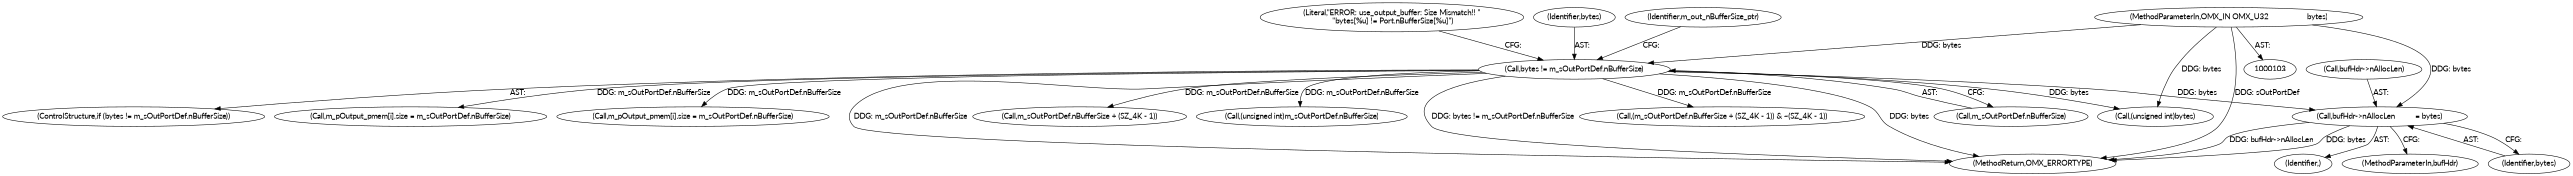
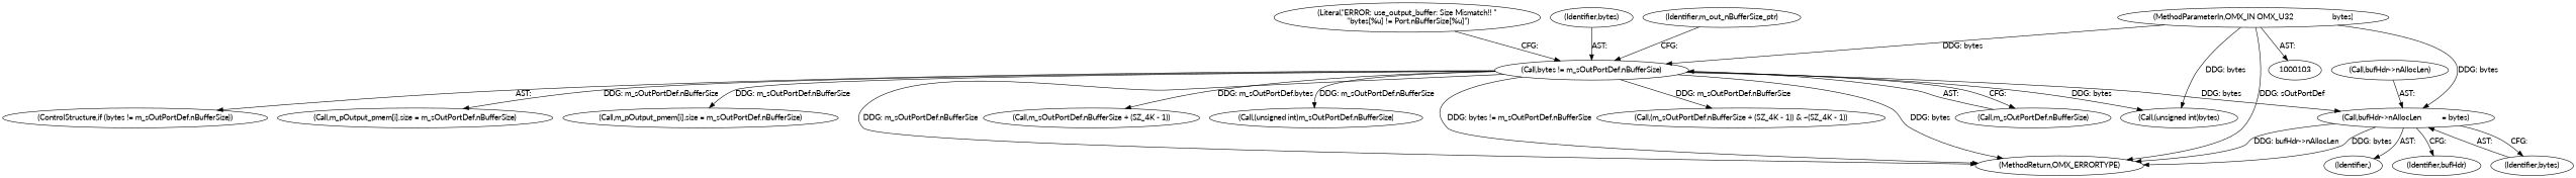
  digraph {
    fontname=Lato
    node [fontname=Lato]
    edge [fontname=Lato]
    n1 [label="(Call,bufHdr->nAllocLen          = bytes)"]
    n2 [label="(Identifier,bytes)"]
    n3 [label="(Identifier,)"]
    n4 [label="(MethodReturn,OMX_ERRORTYPE)"]
-   n5 [label="(MethodParameterIn,bufHdr)"]
+   n5 [label="(Identifier,bufHdr)"]
    n6 [label="(Call,bytes != m_sOutPortDef.nBufferSize)"]
    n7 [label="(Call,m_sOutPortDef.nBufferSize + (SZ_4K - 1))"]
    n8 [label="(Call,(unsigned int)m_sOutPortDef.nBufferSize)"]
    n9 [label="(Call,(m_sOutPortDef.nBufferSize + (SZ_4K - 1)) & ~(SZ_4K - 1))"]
    n10 [label="(Call,(unsigned int)bytes)"]
    n11 [label="(Call,m_sOutPortDef.nBufferSize)"]
    n12 [label="(ControlStructure,if (bytes != m_sOutPortDef.nBufferSize))"]
    n13 [label="(Call,m_pOutput_pmem[i].size = m_sOutPortDef.nBufferSize)"]
    n14 [label="(Call,m_pOutput_pmem[i].size = m_sOutPortDef.nBufferSize)"]
    n15 [label="(MethodParameterIn,OMX_IN OMX_U32                   bytes)"]
    1000103
    n17 [label="(Call,bufHdr->nAllocLen)"]
    n18 [label="(Literal,\"ERROR: use_output_buffer: Size Mismatch!! \"\n \"bytes[%u] != Port.nBufferSize[%u]\")"]
    n19 [label="(Identifier,bytes)"]
    n20 [label="(Identifier,m_out_nBufferSize_ptr)"]
    n1 -> n2 [label="CFG: "]
    n1 -> n3 [label="AST: "]
    n1 -> n4 [label="DDG: bytes"]
    n1 -> n4 [label="DDG: bufHdr->nAllocLen"]
    n1 -> n5 [label="CFG: "]
    n2 -> n1 [label="AST: "]
    n6 -> n1 [label="DDG: bytes"]
    n6 -> n4 [label="DDG: bytes"]
    n6 -> n4 [label="DDG: m_sOutPortDef.nBufferSize"]
    n6 -> n4 [label="DDG: bytes != m_sOutPortDef.nBufferSize"]
-   n6 -> n7 [label="DDG: m_sOutPortDef.nBufferSize"]
+   n6 -> n7 [label="DDG: m_sOutPortDef.bytes"]
    n6 -> n8 [label="DDG: m_sOutPortDef.nBufferSize"]
    n6 -> n9 [label="DDG: m_sOutPortDef.nBufferSize"]
    n6 -> n10 [label="DDG: bytes"]
    n6 -> n11 [label="CFG: "]
    n6 -> n12 [label="AST: "]
    n6 -> n13 [label="DDG: m_sOutPortDef.nBufferSize"]
    n6 -> n14 [label="DDG: m_sOutPortDef.nBufferSize"]
    n11 -> n6 [label="AST: "]
    n15 -> n1 [label="DDG: bytes"]
    n15 -> n4 [label="DDG: sOutPortDef"]
    n15 -> n6 [label="DDG: bytes"]
    n15 -> n10 [label="DDG: bytes"]
    n15 -> 1000103 [label="AST: "]
    n17 -> n1 [label="AST: "]
    n18 -> n6 [label="CFG: "]
    n19 -> n6 [label="AST: "]
    n20 -> n6 [label="CFG: "]
  }
